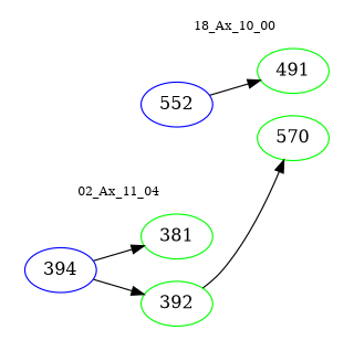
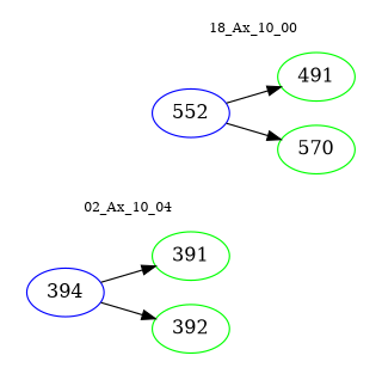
  digraph {
    rankdir=LR
    node [color=green]
    edge [color=black]
    n1 [color=blue label=552]
    n2 [label=491]
    n3 [label=570]
    n4 [color=blue label=394]
    n5 [label=392]
-   n6 [label=381]
+   n6 [label=391]
    subgraph cluster_1 {
      color=white
      fontsize=10
      label="18_Ax_10_00"
      n1
      n2
      n3
    }
    subgraph cluster_2 {
      color=white
      fontsize=10
-     label="02_Ax_11_04"
+     label="02_Ax_10_04"
      n4
      n5
      n6
    }
    n1 -> n2
-   n5 -> n3
+   n1 -> n3
    n4 -> n5
    n4 -> n6
  }
